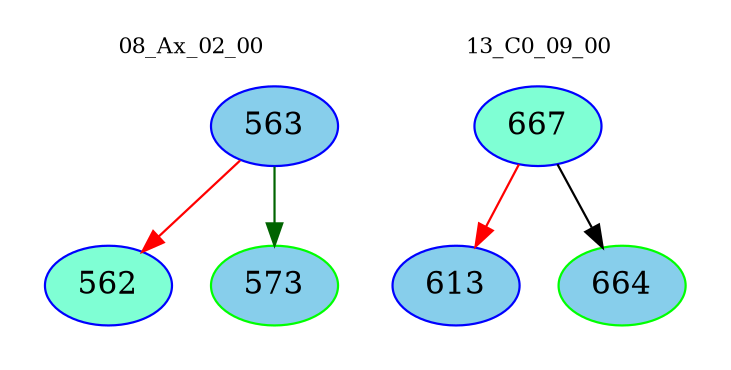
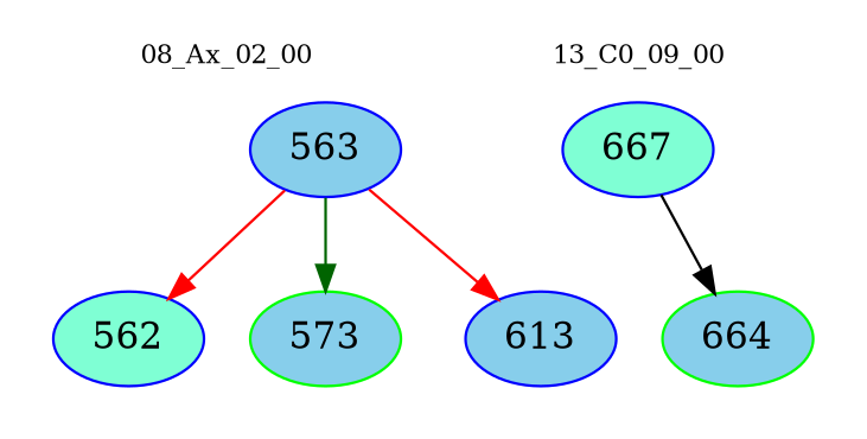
  digraph {
    node [color=blue fillcolor=skyblue style=filled]
    edge [color=red]
    n1 [label=563]
    n2 [fillcolor=aquamarine label=562]
    n3 [color=green label=573]
    n4 [fillcolor=aquamarine label=667]
    n5 [color=green label=664]
    n6 [label=613]
    subgraph cluster_1 {
      color=white
      fontsize=10
      label="08_Ax_02_00"
      n1
      n2
      n3
    }
    subgraph cluster_2 {
      color=white
      fontsize=10
      label="13_C0_09_00"
      n4
      n5
      n6
    }
    n1 -> n2
    n1 -> n3 [color=darkgreen]
    n4 -> n5 [color=black]
-   n4 -> n6
+   n1 -> n6
  }
